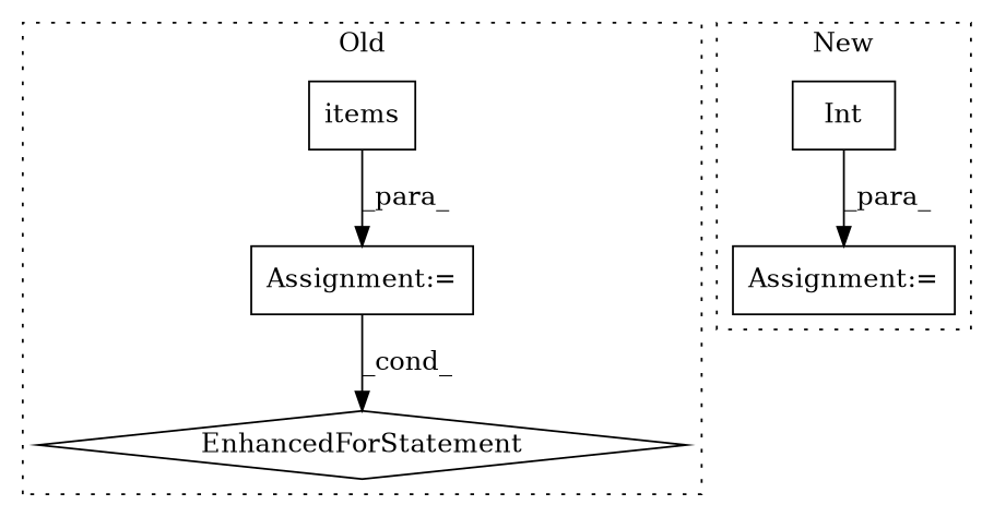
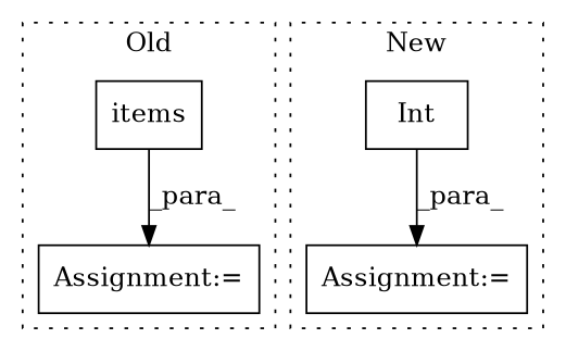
  digraph {
    node [a=32 l="68,2" s="1646,1749" shape=box]
    n1 [l=7 label=items s=1742]
    n2 [a=7 label="Assignment:="]
-   n3 [a=70 label=EnhancedForStatement shape=diamond]
    n4 [l="4,1" label=Int s="2161,2186"]
    n5 [a=7 l=1 label="Assignment:=" s=2143]
    subgraph cluster_1 {
      label=Old
      style=dotted
      n1
      n2
-     n3
    }
    subgraph cluster_2 {
      label=New
      style=dotted
      n4
      n5
    }
    n1 -> n2 [label=_para_]
-   n2 -> n3 [label=_cond_]
    n4 -> n5 [label=_para_]
  }
